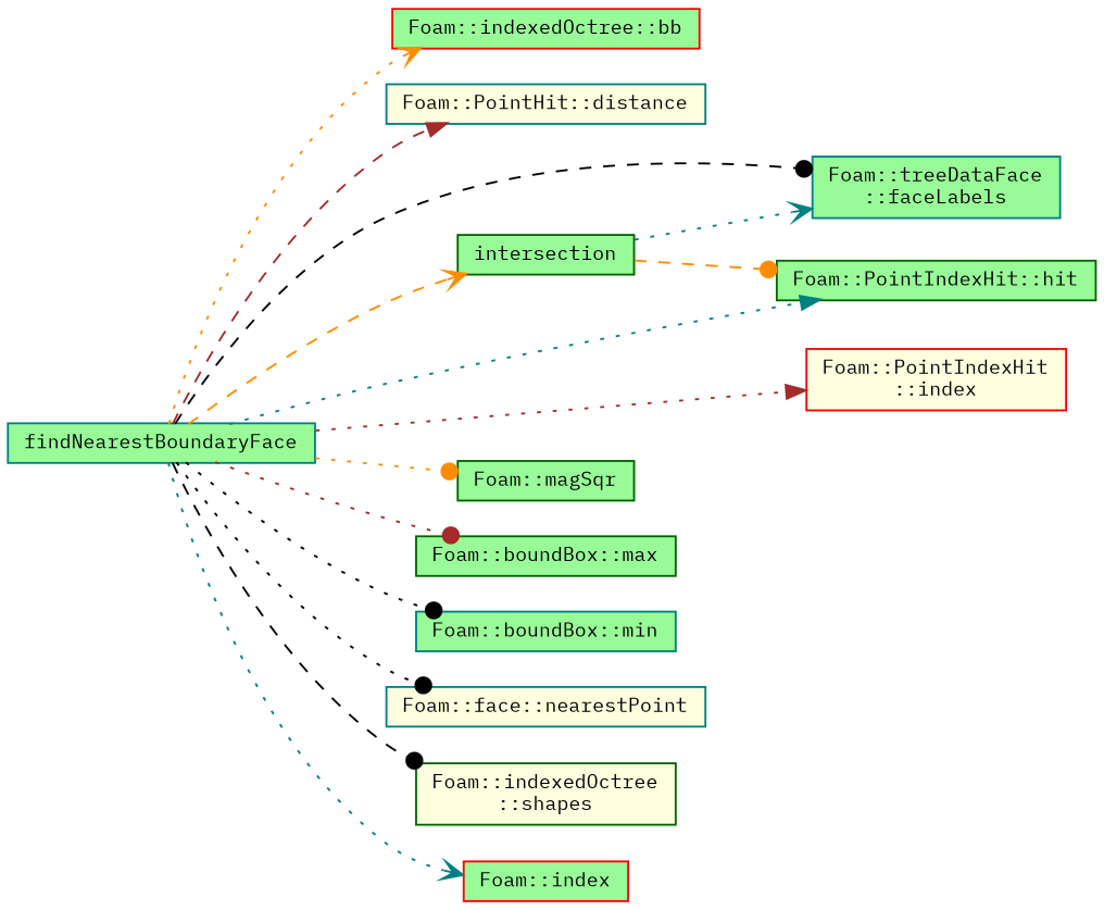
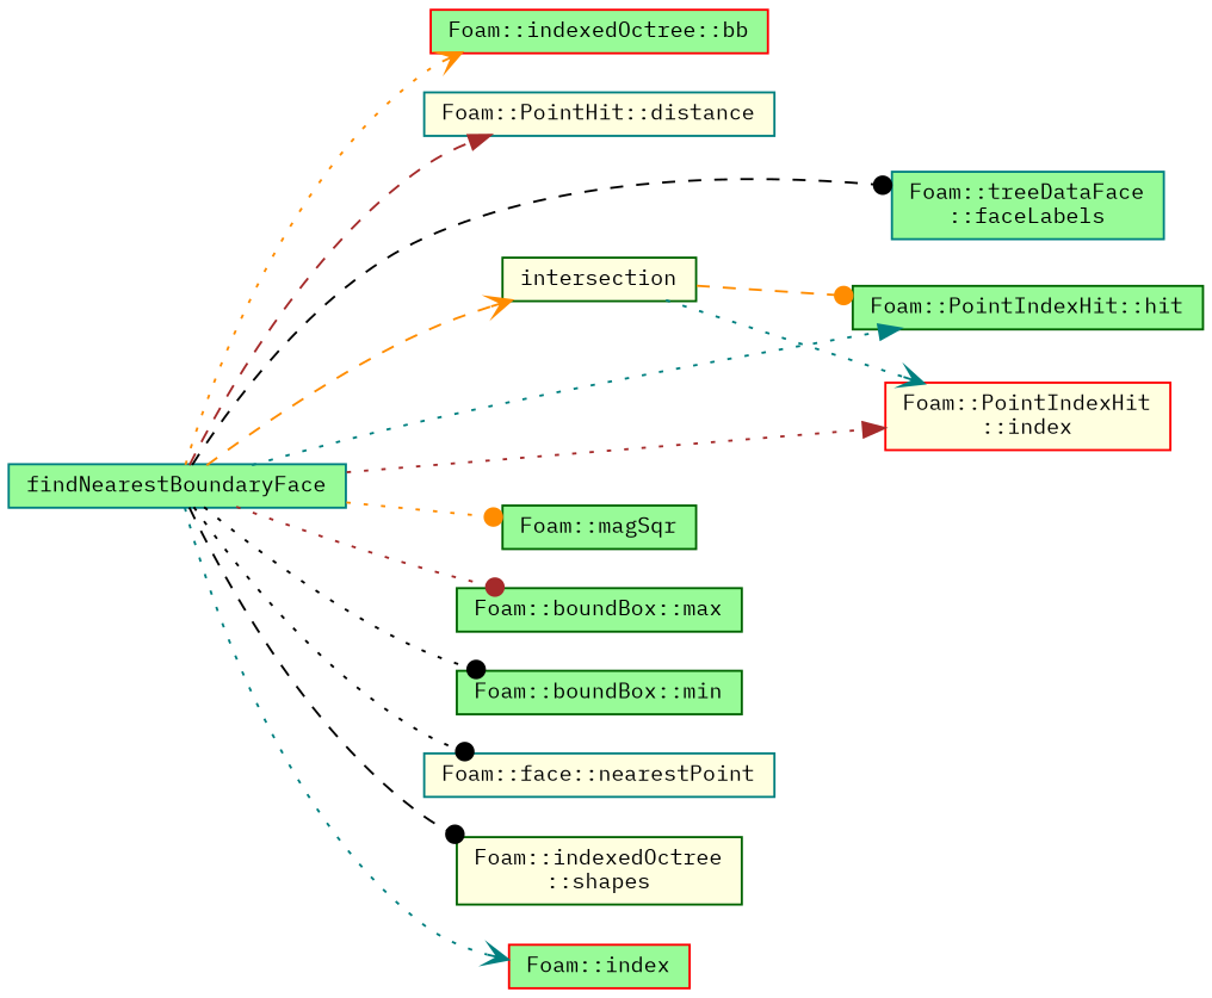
  digraph {
    fontname="IBM Plex Mono"
    rankdir=LR
    node [color=darkgreen fillcolor=palegreen fontname="IBM Plex Mono" fontsize=10 shape=record style=filled]
    edge [arrowhead=dot color=darkorange fontname="IBM Plex Mono" fontsize=10 labelfontname=Helvetica labelfontsize=10 style=dotted]
    n1 [color=teal fontcolor=black height=0.2 label=findNearestBoundaryFace width=0.4]
    n2 [color=red height=0.2 label="Foam::indexedOctree::bb" width=0.4]
    n3 [color=teal fillcolor=lightyellow height=0.2 label="Foam::PointHit::distance" width=0.4]
    n4 [color=teal height=0.2 label="Foam::treeDataFace\l::faceLabels" width=0.4]
    n5 [height=0.2 label="Foam::PointIndexHit::hit" width=0.4]
    n6 [color=red fillcolor=lightyellow height=0.2 label="Foam::PointIndexHit\l::index" width=0.4]
-   n7 [height=0.2 label=intersection width=0.4]
+   n7 [fillcolor=lightyellow height=0.2 label=intersection width=0.4]
    n8 [height=0.2 label="Foam::magSqr" width=0.4]
    n9 [height=0.2 label="Foam::boundBox::max" width=0.4]
-   n10 [color=teal height=0.2 label="Foam::boundBox::min" width=0.4]
+   n10 [height=0.2 label="Foam::boundBox::min" width=0.4]
    n11 [color=teal fillcolor=lightyellow height=0.2 label="Foam::face::nearestPoint" width=0.4]
    n12 [fillcolor=lightyellow height=0.2 label="Foam::indexedOctree\l::shapes" width=0.4]
    n13 [color=red height=0.2 label="Foam::index" width=0.4]
    n1 -> n2 [arrowhead=vee]
    n1 -> n3 [arrowhead=normal color=brown style=dashed]
    n1 -> n4 [color=black style=dashed]
    n1 -> n5 [arrowhead=normal color=teal]
    n1 -> n6 [arrowhead=normal color=brown]
    n1 -> n7 [arrowhead=vee style=dashed]
    n1 -> n8
    n1 -> n9 [color=brown]
    n1 -> n10 [color=black]
    n1 -> n11 [color=black]
    n1 -> n12 [color=black style=dashed]
    n1 -> n13 [arrowhead=vee color=teal]
    n7 -> n5 [style=dashed]
-   n7 -> n4 [arrowhead=vee color=teal]
+   n7 -> n6 [arrowhead=vee color=teal]
  }
